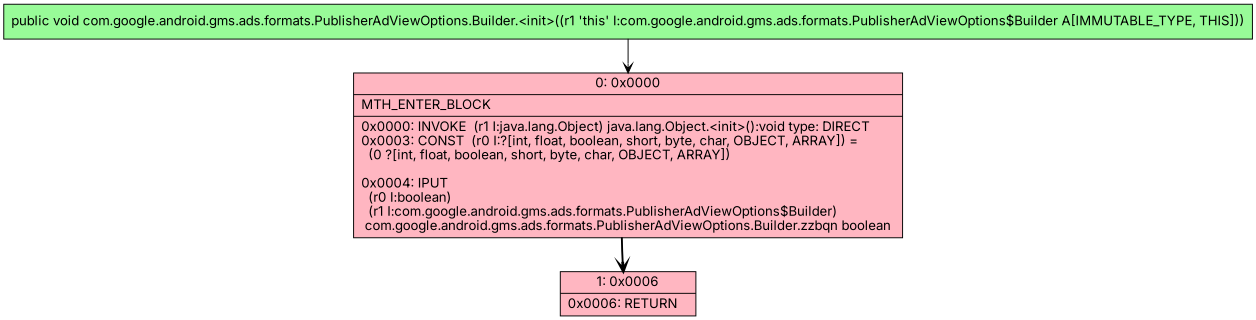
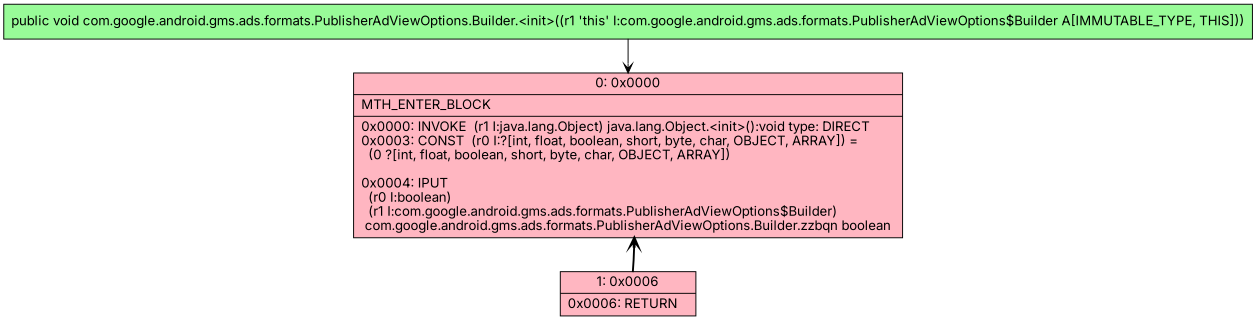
  digraph {
    fontname=Inter
    node [shape=record style=filled fillcolor=lightpink fontname=Inter]
    edge [arrowhead=vee fontname=Inter]
    n1 [label="{0\:\ 0x0000|MTH_ENTER_BLOCK\l|0x0000: INVOKE  (r1 I:java.lang.Object) java.lang.Object.\<init\>():void type: DIRECT \l0x0003: CONST  (r0 I:?[int, float, boolean, short, byte, char, OBJECT, ARRAY]) = \l  (0 ?[int, float, boolean, short, byte, char, OBJECT, ARRAY])\l \l0x0004: IPUT  \l  (r0 I:boolean)\l  (r1 I:com.google.android.gms.ads.formats.PublisherAdViewOptions$Builder)\l com.google.android.gms.ads.formats.PublisherAdViewOptions.Builder.zzbqn boolean \l}"]
    n2 [label="{1\:\ 0x0006|0x0006: RETURN   \l}"]
    n3 [label="{public void com.google.android.gms.ads.formats.PublisherAdViewOptions.Builder.\<init\>((r1 'this' I:com.google.android.gms.ads.formats.PublisherAdViewOptions$Builder A[IMMUTABLE_TYPE, THIS])) }" fillcolor=palegreen]
-   n1 -> n2 [style=bold]
+   n2 -> n1 [style=bold]
    n3 -> n1 [style=solid]
  }
